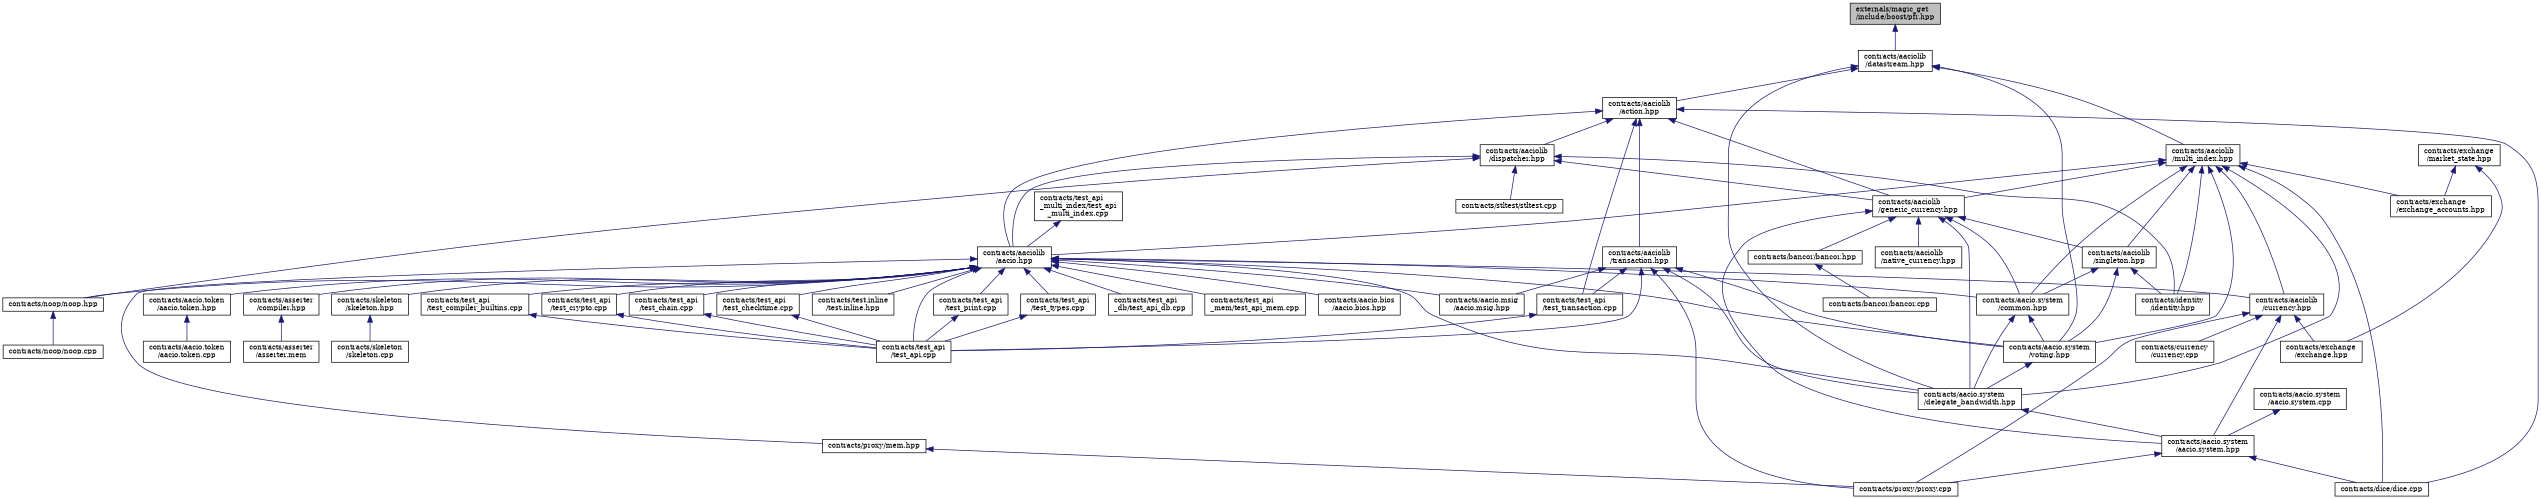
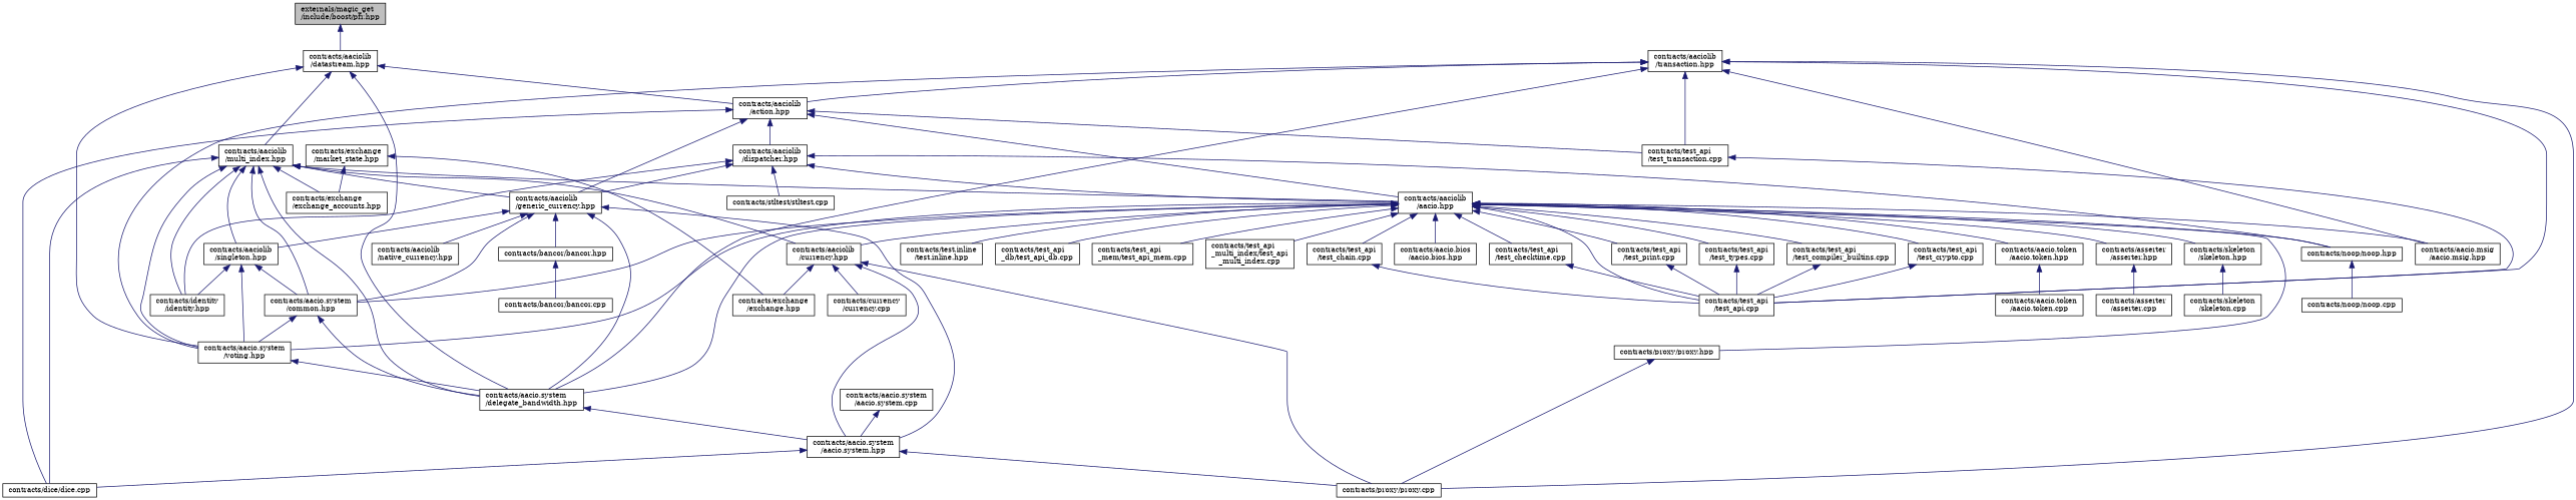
  digraph {
    fontname="DejaVu Serif"
    node [color=black fillcolor=white fontname="DejaVu Serif" fontsize=10 shape=record style=filled]
    edge [color=midnightblue dir=back fontname="DejaVu Serif" fontsize=10 labelfontname=Helvetica labelfontsize=10 style=solid]
    n1 [fillcolor=grey75 fontcolor=black height=0.2 label="externals/magic_get\l/include/boost/pfr.hpp" width=0.4]
    n2 [height=0.2 label="contracts/aaciolib\l/datastream.hpp" width=0.4]
    n3 [height=0.2 label="contracts/aacio.system\l/voting.hpp" width=0.4]
    n4 [height=0.2 label="contracts/aacio.system\l/delegate_bandwidth.hpp" width=0.4]
    n5 [height=0.2 label="contracts/aaciolib\l/action.hpp" width=0.4]
    n6 [height=0.2 label="contracts/aaciolib\l/multi_index.hpp" width=0.4]
    n7 [height=0.2 label="contracts/aacio.system\l/aacio.system.hpp" width=0.4]
    n8 [height=0.2 label="contracts/dice/dice.cpp" width=0.4]
    n9 [height=0.2 label="contracts/aaciolib\l/aacio.hpp" width=0.4]
    n10 [height=0.2 label="contracts/aaciolib\l/dispatcher.hpp" width=0.4]
    n11 [height=0.2 label="contracts/aaciolib\l/generic_currency.hpp" width=0.4]
    n12 [height=0.2 label="contracts/aaciolib\l/transaction.hpp" width=0.4]
    n13 [height=0.2 label="contracts/test_api\l/test_transaction.cpp" width=0.4]
    n14 [height=0.2 label="contracts/aacio.system\l/common.hpp" width=0.4]
    n15 [height=0.2 label="contracts/aaciolib\l/currency.hpp" width=0.4]
    n16 [height=0.2 label="contracts/identity\l/identity.hpp" width=0.4]
    n17 [height=0.2 label="contracts/aaciolib\l/singleton.hpp" width=0.4]
    n18 [height=0.2 label="contracts/exchange\l/exchange_accounts.hpp" width=0.4]
    n19 [height=0.2 label="contracts/proxy/proxy.cpp" width=0.4]
    n20 [height=0.2 label="contracts/aacio.system\l/aacio.system.cpp" width=0.4]
    n21 [height=0.2 label="contracts/aacio.bios\l/aacio.bios.hpp" width=0.4]
    n22 [height=0.2 label="contracts/aacio.msig\l/aacio.msig.hpp" width=0.4]
    n23 [height=0.2 label="contracts/aacio.token\l/aacio.token.hpp" width=0.4]
-   n24 [height=0.2 label="contracts/asserter\l/compiler.hpp" width=0.4]
+   n24 [height=0.2 label="contracts/asserter\l/asserter.hpp" width=0.4]
    n25 [height=0.2 label="contracts/noop/noop.hpp" width=0.4]
-   n26 [height=0.2 label="contracts/proxy/mem.hpp" width=0.4]
+   n26 [height=0.2 label="contracts/proxy/proxy.hpp" width=0.4]
    n27 [height=0.2 label="contracts/skeleton\l/skeleton.hpp" width=0.4]
    n28 [height=0.2 label="contracts/test.inline\l/test.inline.hpp" width=0.4]
    n29 [height=0.2 label="contracts/test_api\l/test_api.cpp" width=0.4]
    n30 [height=0.2 label="contracts/test_api\l/test_print.cpp" width=0.4]
    n31 [height=0.2 label="contracts/test_api\l/test_types.cpp" width=0.4]
    n32 [height=0.2 label="contracts/test_api\l/test_compiler_builtins.cpp" width=0.4]
    n33 [height=0.2 label="contracts/test_api\l/test_crypto.cpp" width=0.4]
    n34 [height=0.2 label="contracts/test_api\l/test_chain.cpp" width=0.4]
    n35 [height=0.2 label="contracts/test_api\l/test_checktime.cpp" width=0.4]
    n36 [height=0.2 label="contracts/test_api\l_db/test_api_db.cpp" width=0.4]
    n37 [height=0.2 label="contracts/test_api\l_mem/test_api_mem.cpp" width=0.4]
    n38 [height=0.2 label="contracts/test_api\l_multi_index/test_api\l_multi_index.cpp" width=0.4]
    n39 [height=0.2 label="contracts/stltest/stltest.cpp" width=0.4]
    n40 [height=0.2 label="contracts/aaciolib\l/native_currency.hpp" width=0.4]
    n41 [height=0.2 label="contracts/bancor/bancor.hpp" width=0.4]
    n42 [height=0.2 label="contracts/aacio.token\l/aacio.token.cpp" width=0.4]
    n43 [height=0.2 label="contracts/currency\l/currency.cpp" width=0.4]
    n44 [height=0.2 label="contracts/exchange\l/exchange.hpp" width=0.4]
-   n45 [height=0.2 label="contracts/asserter\l/asserter.mem" width=0.4]
+   n45 [height=0.2 label="contracts/asserter\l/asserter.cpp" width=0.4]
    n46 [height=0.2 label="contracts/noop/noop.cpp" width=0.4]
    n47 [height=0.2 label="contracts/skeleton\l/skeleton.cpp" width=0.4]
    n48 [height=0.2 label="contracts/bancor/bancor.cpp" width=0.4]
    n49 [height=0.2 label="contracts/exchange\l/market_state.hpp" width=0.4]
    n1 -> n2
    n2 -> n3
    n2 -> n4
    n2 -> n5
    n2 -> n6
    n3 -> n4
    n4 -> n7
    n5 -> n8
    n5 -> n9
    n5 -> n10
    n5 -> n11
-   n5 -> n12
+   n12 -> n5
    n5 -> n13
    n6 -> n3
    n6 -> n4
    n6 -> n8
    n6 -> n9
    n6 -> n11
    n6 -> n14
    n6 -> n15
    n6 -> n16
    n6 -> n17
    n6 -> n18
    n7 -> n8
    n7 -> n19
    n9 -> n3
    n9 -> n4
    n9 -> n14
    n9 -> n15
    n9 -> n21
    n9 -> n22
    n9 -> n23
    n9 -> n24
    n9 -> n25
    n9 -> n26
    n9 -> n27
    n9 -> n28
    n9 -> n29
    n9 -> n30
    n9 -> n31
    n9 -> n32
    n9 -> n33
    n9 -> n34
    n9 -> n35
    n9 -> n36
    n9 -> n37
-   n38 -> n9
+   n9 -> n38
    n10 -> n9
    n10 -> n11
    n10 -> n16
    n10 -> n25
    n10 -> n39
    n11 -> n4
    n11 -> n7
    n11 -> n14
    n11 -> n17
    n11 -> n40
    n11 -> n41
    n12 -> n3
    n12 -> n4
    n12 -> n13
    n12 -> n19
    n12 -> n22
    n12 -> n29
    n13 -> n29
    n14 -> n3
    n14 -> n4
    n15 -> n7
    n15 -> n19
    n15 -> n43
    n15 -> n44
    n17 -> n3
    n17 -> n14
    n17 -> n16
    n20 -> n7
    n23 -> n42
    n24 -> n45
    n25 -> n46
    n26 -> n19
    n27 -> n47
    n30 -> n29
    n31 -> n29
    n32 -> n29
    n33 -> n29
    n34 -> n29
    n35 -> n29
    n41 -> n48
    n49 -> n18
    n49 -> n44
  }
